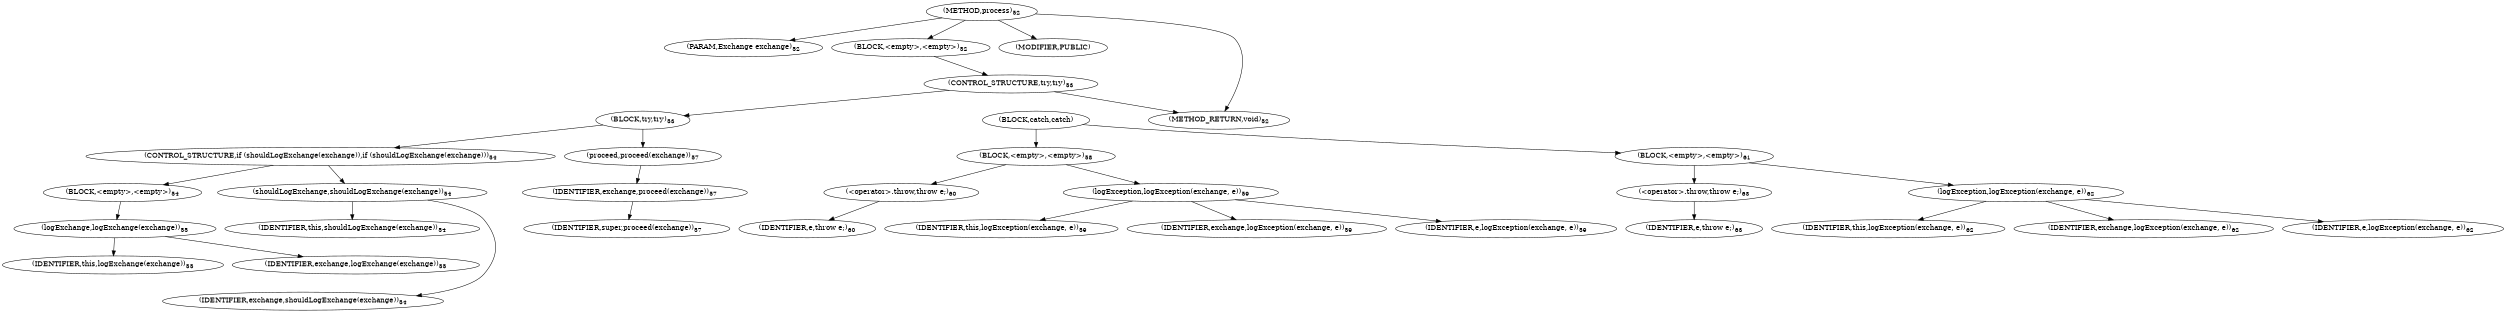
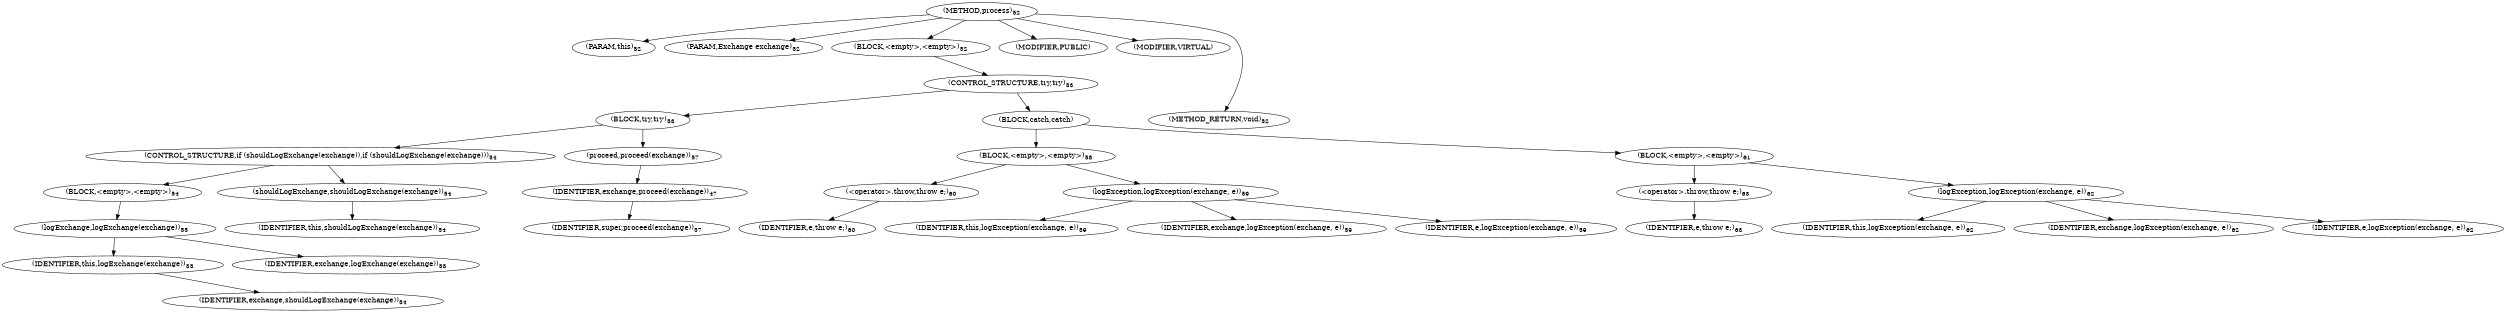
  digraph {
    n1 [label=<(METHOD,process)<SUB>52</SUB>>]
+   n2 [label=<(PARAM,this)<SUB>52</SUB>>]
    n3 [label=<(PARAM,Exchange exchange)<SUB>52</SUB>>]
    n4 [label=<(BLOCK,&lt;empty&gt;,&lt;empty&gt;)<SUB>52</SUB>>]
    n5 [label=<(MODIFIER,PUBLIC)>]
+   n6 [label=<(MODIFIER,VIRTUAL)>]
    n7 [label=<(METHOD_RETURN,void)<SUB>52</SUB>>]
    n8 [label=<(CONTROL_STRUCTURE,try,try)<SUB>53</SUB>>]
    n9 [label=<(BLOCK,try,try)<SUB>53</SUB>>]
    n10 [label=<(BLOCK,catch,catch)>]
    n11 [label=<(CONTROL_STRUCTURE,if (shouldLogExchange(exchange)),if (shouldLogExchange(exchange)))<SUB>54</SUB>>]
    n12 [label=<(proceed,proceed(exchange))<SUB>57</SUB>>]
    n13 [label=<(BLOCK,&lt;empty&gt;,&lt;empty&gt;)<SUB>58</SUB>>]
    n14 [label=<(BLOCK,&lt;empty&gt;,&lt;empty&gt;)<SUB>61</SUB>>]
    n15 [label=<(shouldLogExchange,shouldLogExchange(exchange))<SUB>54</SUB>>]
    n16 [label=<(BLOCK,&lt;empty&gt;,&lt;empty&gt;)<SUB>54</SUB>>]
-   n17 [label=<(IDENTIFIER,exchange,proceed(exchange))<SUB>57</SUB>>]
+   n17 [label=<(IDENTIFIER,exchange,proceed(exchange))<SUB>47</SUB>>]
    n18 [label=<(IDENTIFIER,this,shouldLogExchange(exchange))<SUB>54</SUB>>]
    n19 [label=<(IDENTIFIER,exchange,shouldLogExchange(exchange))<SUB>54</SUB>>]
    n20 [label=<(logExchange,logExchange(exchange))<SUB>55</SUB>>]
    n21 [label=<(IDENTIFIER,this,logExchange(exchange))<SUB>55</SUB>>]
    n22 [label=<(IDENTIFIER,exchange,logExchange(exchange))<SUB>55</SUB>>]
    n23 [label=<(IDENTIFIER,super,proceed(exchange))<SUB>57</SUB>>]
    n24 [label=<(logException,logException(exchange, e))<SUB>59</SUB>>]
    n25 [label=<(&lt;operator&gt;.throw,throw e;)<SUB>60</SUB>>]
    n26 [label=<(logException,logException(exchange, e))<SUB>62</SUB>>]
    n27 [label=<(&lt;operator&gt;.throw,throw e;)<SUB>63</SUB>>]
    n28 [label=<(IDENTIFIER,this,logException(exchange, e))<SUB>59</SUB>>]
    n29 [label=<(IDENTIFIER,exchange,logException(exchange, e))<SUB>59</SUB>>]
    n30 [label=<(IDENTIFIER,e,logException(exchange, e))<SUB>59</SUB>>]
    n31 [label=<(IDENTIFIER,e,throw e;)<SUB>60</SUB>>]
    n32 [label=<(IDENTIFIER,this,logException(exchange, e))<SUB>62</SUB>>]
    n33 [label=<(IDENTIFIER,exchange,logException(exchange, e))<SUB>62</SUB>>]
    n34 [label=<(IDENTIFIER,e,logException(exchange, e))<SUB>62</SUB>>]
    n35 [label=<(IDENTIFIER,e,throw e;)<SUB>63</SUB>>]
+   n1 -> n2
    n1 -> n3
    n1 -> n4
    n1 -> n5
+   n1 -> n6
    n1 -> n7
    n4 -> n8
    n8 -> n9
-   n8 -> n7
+   n8 -> n10
    n9 -> n11
    n9 -> n12
    n10 -> n13
    n10 -> n14
    n11 -> n15
    n11 -> n16
    n12 -> n17
    n13 -> n24
    n13 -> n25
    n14 -> n26
    n14 -> n27
    n15 -> n18
-   n15 -> n19
+   n21 -> n19
    n16 -> n20
    n17 -> n23
    n20 -> n21
    n20 -> n22
    n24 -> n28
    n24 -> n29
    n24 -> n30
    n25 -> n31
    n26 -> n32
    n26 -> n33
    n26 -> n34
    n27 -> n35
  }
